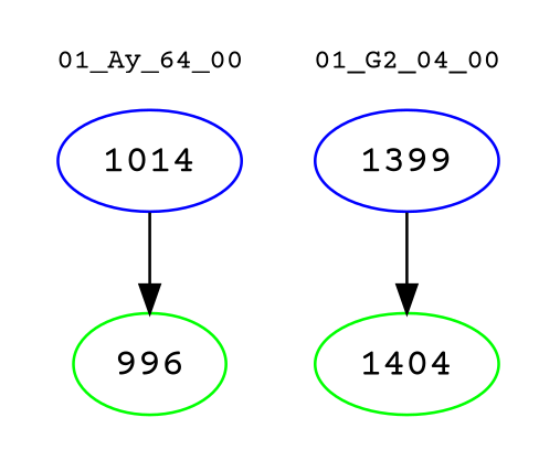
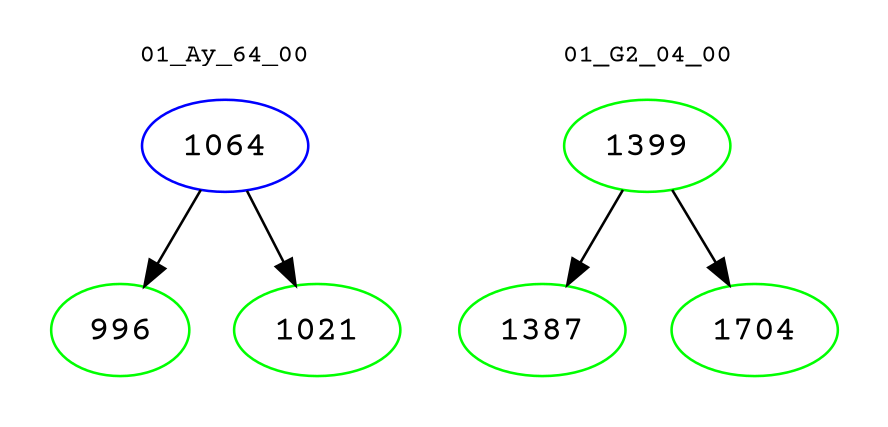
  digraph {
    fontname="Courier Prime"
    node [color=green fontname="Courier Prime"]
    edge [color=black fontname="Courier Prime"]
-   n1 [color=blue label=1014]
+   n1 [color=blue label=1064]
    n2 [label=996]
-   n4 [color=blue label=1399]
-   n6 [label=1404]
+   n3 [label=1021]
+   n4 [label=1399]
+   n5 [label=1387]
+   n6 [label=1704]
    subgraph cluster_1 {
      color=white
      fontsize=10
      label="01_Ay_64_00"
      n1
      n2
+     n3
    }
    subgraph cluster_2 {
      color=white
      fontsize=10
      label="01_G2_04_00"
      n4
+     n5
      n6
    }
    n1 -> n2
+   n1 -> n3
+   n4 -> n5
    n4 -> n6
  }
